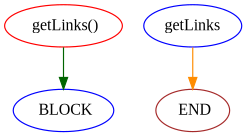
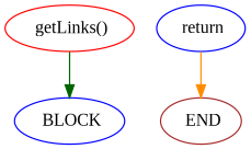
  digraph {
    fontname="Liberation Serif"
    node [color=blue fontname="Liberation Serif"]
    edge [fontname="Liberation Serif"]
    n1 [color=red label=" getLinks()"]
    n2 [label=" BLOCK"]
-   n3 [label=getLinks]
+   n3 [label=" return"]
    n4 [color=brown label=" END"]
    n1 -> n2 [color=darkgreen]
    n3 -> n4 [color=darkorange]
  }
